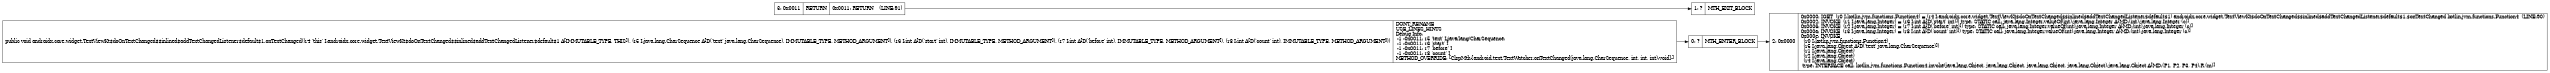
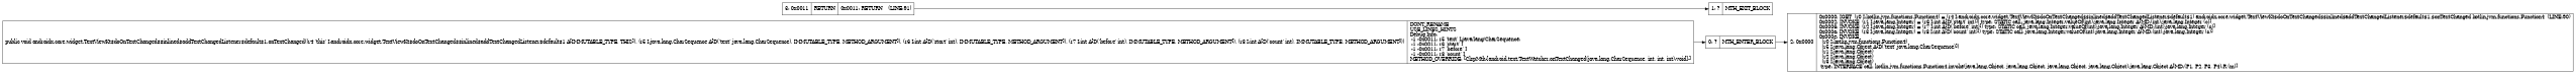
  digraph {
    rankdir=LR
    node [shape=record]
    n1 [label="{0\:\ ?|MTH_ENTER_BLOCK\l}"]
-   n2 [label="{2\:\ 0x0000|0x0000: IGET  (r0 I:kotlin.jvm.functions.Function4) = (r4 I:androidx.core.widget.TextViewKt$doOnTextChanged$$inlined$addTextChangedListener$default$1) androidx.core.widget.TextViewKt$doOnTextChanged$$inlined$addTextChangedListener$default$1.$onTextChanged kotlin.jvm.functions.Function4  (LINE:90)\l0x0002: INVOKE  (r1 I:java.lang.Integer) = (r6 I:int A[D('start' int)]) type: STATIC call: java.lang.Integer.valueOf(int):java.lang.Integer A[MD:(int):java.lang.Integer (c)]\l0x0006: INVOKE  (r2 I:java.lang.Integer) = (r7 I:int A[D('before' int)]) type: STATIC call: java.lang.Integer.valueOf(int):java.lang.Integer A[MD:(int):java.lang.Integer (c)]\l0x000a: INVOKE  (r3 I:java.lang.Integer) = (r8 I:int A[D('count' int)]) type: STATIC call: java.lang.Integer.valueOf(int):java.lang.Integer A[MD:(int):java.lang.Integer (c)]\l0x000e: INVOKE  \l  (r0 I:kotlin.jvm.functions.Function4)\l  (r5 I:java.lang.Object A[D('text' java.lang.CharSequence)])\l  (r1 I:java.lang.Object)\l  (r2 I:java.lang.Object)\l  (r4 I:java.lang.Object)\l type: INTERFACE call: kotlin.jvm.functions.Function4.invoke(java.lang.Object, java.lang.Object, java.lang.Object, java.lang.Object):java.lang.Object A[MD:(P1, P2, P3, P4):R (m)]\l}"]
+   n2 [label="{2\:\ 0x0000|0x0000: IGET  (r0 I:kotlin.jvm.functions.Function4) = (r4 I:androidx.core.widget.TextViewKt$doOnTextChanged$$inlined$addTextChangedListener$default$1) androidx.core.widget.TextViewKt$doOnTextChanged$$inlined$addTextChangedListener$default$1.$onTextChanged kotlin.jvm.functions.Function4  (LINE:90)\l0x0002: INVOKE  (r1 I:java.lang.Integer) = (r6 I:int A[D('start' int)]) type: STATIC call: java.lang.Integer.valueOf(int):java.lang.Integer A[MD:(int):java.lang.Integer (c)]\l0x0006: INVOKE  (r2 I:java.lang.Integer) = (r7 I:int A[D('before' int)]) type: STATIC call: java.lang.Integer.valueOf(int):java.lang.Integer A[MD:(int):java.lang.Integer (c)]\l0x000a: INVOKE  (r3 I:java.lang.Integer) = (r8 I:int A[D('count' int)]) type: STATIC call: java.lang.Integer.valueOf(int):java.lang.Integer A[MD:(int):java.lang.Integer (c)]\l0x000e: INVOKE  \l  (r0 I:kotlin.jvm.functions.Function4)\l  (r5 I:java.lang.Object A[D('text' java.lang.CharSequence)])\l  (r1 I:java.lang.Object)\l  (r2 I:java.lang.Object)\l  (r3 I:java.lang.Object)\l type: INTERFACE call: kotlin.jvm.functions.Function4.invoke(java.lang.Object, java.lang.Object, java.lang.Object, java.lang.Object):java.lang.Object A[MD:(P1, P2, P3, P4):R (m)]\l}"]
    n3 [label="{3\:\ 0x0011|RETURN\l|0x0011: RETURN    (LINE:91)\l}"]
    n4 [label="{1\:\ ?|MTH_EXIT_BLOCK\l}"]
    n5 [label="{public void androidx.core.widget.TextViewKt$doOnTextChanged$$inlined$addTextChangedListener$default$1.onTextChanged((r4 'this' I:androidx.core.widget.TextViewKt$doOnTextChanged$$inlined$addTextChangedListener$default$1 A[IMMUTABLE_TYPE, THIS]), (r5 I:java.lang.CharSequence A[D('text' java.lang.CharSequence), IMMUTABLE_TYPE, METHOD_ARGUMENT]), (r6 I:int A[D('start' int), IMMUTABLE_TYPE, METHOD_ARGUMENT]), (r7 I:int A[D('before' int), IMMUTABLE_TYPE, METHOD_ARGUMENT]), (r8 I:int A[D('count' int), IMMUTABLE_TYPE, METHOD_ARGUMENT]))  | DONT_RENAME\lUSE_LINES_HINTS\lDebug Info:\l  \-1 \-0x0011: r5 'text' Ljava\/lang\/CharSequence;\l  \-1 \-0x0011: r6 'start' I\l  \-1 \-0x0011: r7 'before' I\l  \-1 \-0x0011: r8 'count' I\lMETHOD_OVERRIDE: [ClspMth\{android.text.TextWatcher.onTextChanged(java.lang.CharSequence, int, int, int):void\}]\l}"]
    n1 -> n2
    n3 -> n4
    n5 -> n1
  }
